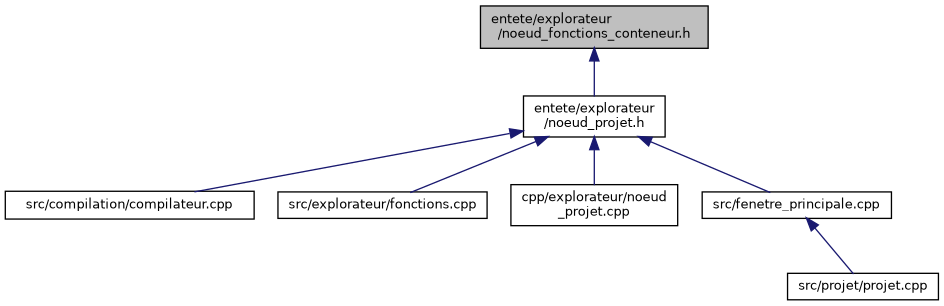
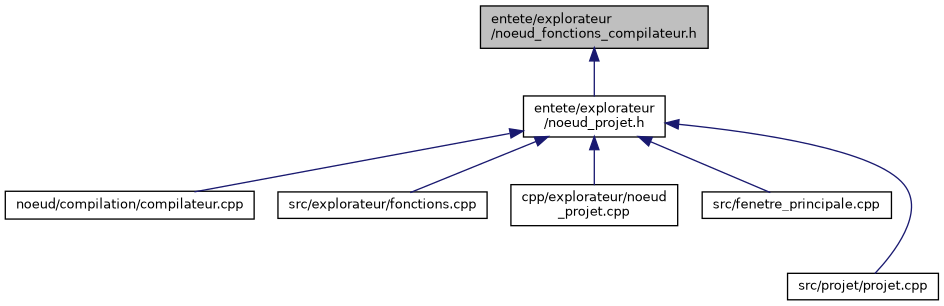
  digraph {
    node [color=black fillcolor=white fontname=Helvetica fontsize=10 shape=record style=filled]
    edge [color=midnightblue dir=back fontname=Helvetica fontsize=10 labelfontname=Helvetica labelfontsize=10 style=solid]
-   n1 [fillcolor=grey75 fontcolor=black height=0.2 label="entete/explorateur\l/noeud_fonctions_conteneur.h" width=0.4]
+   n1 [fillcolor=grey75 fontcolor=black height=0.2 label="entete/explorateur\l/noeud_fonctions_compilateur.h" width=0.4]
    n2 [height=0.2 label="entete/explorateur\l/noeud_projet.h" width=0.4]
-   n3 [height=0.2 label="src/compilation/compilateur.cpp" width=0.4]
+   n3 [height=0.2 label="noeud/compilation/compilateur.cpp" width=0.4]
    n4 [height=0.2 label="src/explorateur/fonctions.cpp" width=0.4]
    n5 [height=0.2 label="cpp/explorateur/noeud\l_projet.cpp" width=0.4]
    n6 [height=0.2 label="src/fenetre_principale.cpp" width=0.4]
    n7 [height=0.2 label="src/projet/projet.cpp" width=0.4]
    n1 -> n2
    n2 -> n3
    n2 -> n4
    n2 -> n5
    n2 -> n6
-   n6 -> n7
+   n2 -> n7
  }
